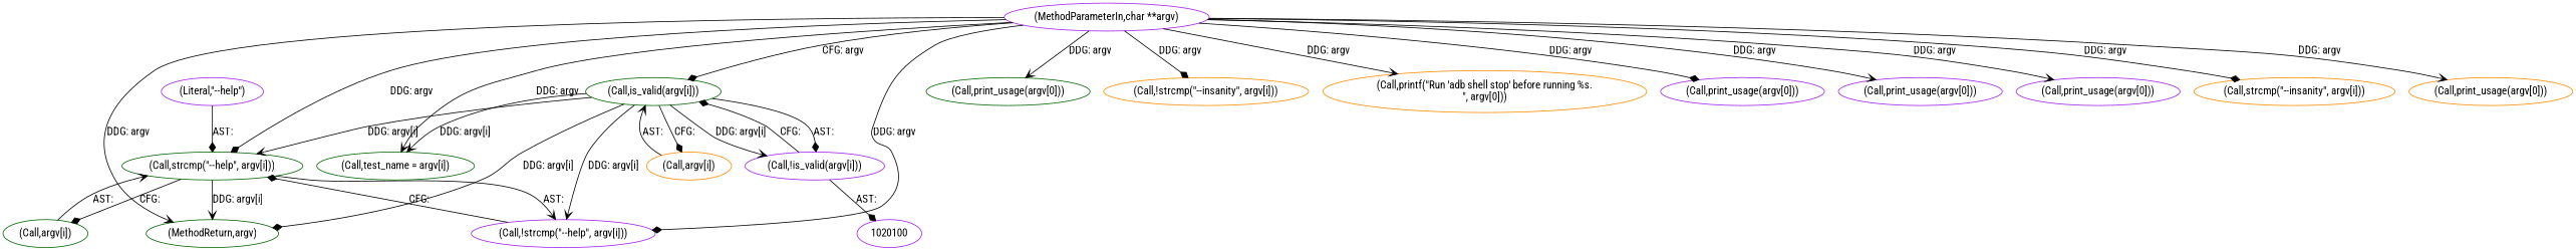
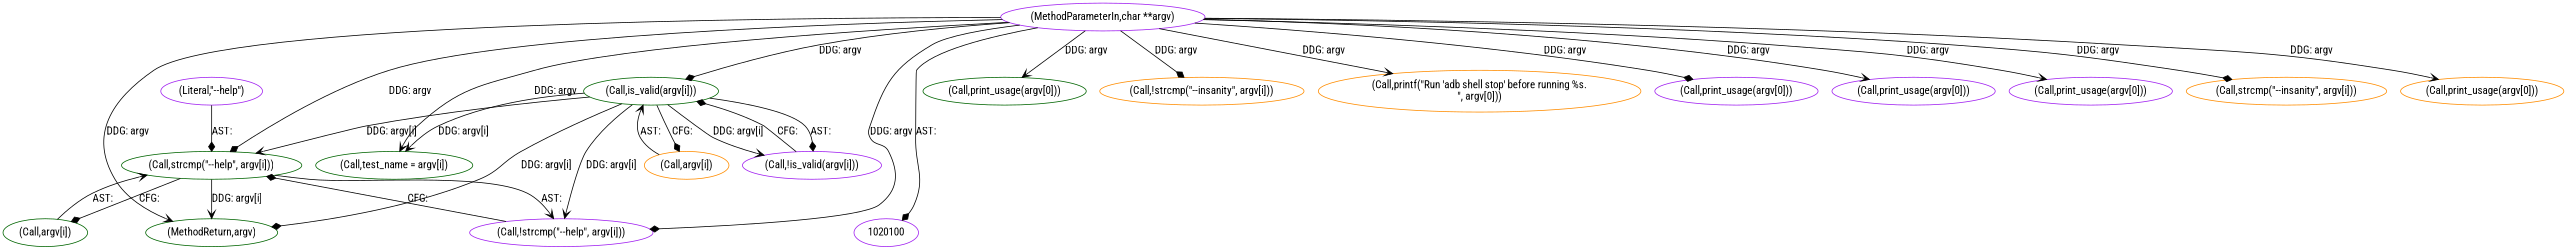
  digraph {
    fontname="Roboto Condensed"
    node [color=purple fontname="Roboto Condensed"]
    edge [arrowhead=vee fontname="Roboto Condensed"]
    n1 [color=darkgreen label="(Call,strcmp(\"--help\", argv[i]))"]
    n2 [color=darkgreen label="(Call,argv[i])"]
    n3 [color=darkgreen label="(MethodReturn,argv)"]
    n4 [label="(Call,!strcmp(\"--help\", argv[i]))"]
    n5 [label="(MethodParameterIn,char **argv)"]
    n6 [color=darkgreen label="(Call,is_valid(argv[i]))"]
    n7 [color=darkgreen label="(Call,print_usage(argv[0]))"]
    n8 [color=darkgreen label="(Call,test_name = argv[i])"]
    n9 [color=darkorange label="(Call,!strcmp(\"--insanity\", argv[i]))"]
    n10 [color=darkorange label="(Call,printf(\"Run 'adb shell stop' before running %s.\n\", argv[0]))"]
    n11 [label="(Call,print_usage(argv[0]))"]
    n12 [label="(Call,print_usage(argv[0]))"]
    n13 [label="(Call,print_usage(argv[0]))"]
    n14 [color=darkorange label="(Call,strcmp(\"--insanity\", argv[i]))"]
    n15 [color=darkorange label="(Call,print_usage(argv[0]))"]
    n16 [label=1020100]
    n17 [label="(Call,!is_valid(argv[i]))"]
    n18 [color=darkorange label="(Call,argv[i])"]
    n19 [label="(Literal,\"--help\")"]
    n1 -> n2 [arrowhead=diamond label="CFG: "]
    n1 -> n3 [label="DDG: argv[i]"]
    n1 -> n4 [label="AST: "]
    n2 -> n1 [label="AST: "]
    n4 -> n1 [arrowhead=diamond label="CFG: "]
    n5 -> n1 [arrowhead=diamond label="DDG: argv"]
    n5 -> n3 [label="DDG: argv"]
    n5 -> n4 [arrowhead=diamond label="DDG: argv"]
-   n5 -> n6 [arrowhead=diamond label="CFG: argv"]
+   n5 -> n6 [arrowhead=diamond label="DDG: argv"]
    n5 -> n7 [label="DDG: argv"]
    n5 -> n8 [label="DDG: argv"]
    n5 -> n9 [arrowhead=diamond label="DDG: argv"]
    n5 -> n10 [label="DDG: argv"]
    n5 -> n11 [arrowhead=diamond label="DDG: argv"]
    n5 -> n12 [label="DDG: argv"]
    n5 -> n13 [label="DDG: argv"]
    n5 -> n14 [arrowhead=diamond label="DDG: argv"]
    n5 -> n15 [label="DDG: argv"]
-   n17 -> n16 [arrowhead=diamond label="AST: "]
+   n5 -> n16 [arrowhead=diamond label="AST: "]
    n6 -> n1 [label="DDG: argv[i]"]
    n6 -> n3 [arrowhead=diamond label="DDG: argv[i]"]
    n6 -> n4 [label="DDG: argv[i]"]
    n6 -> n8 [label="DDG: argv[i]"]
    n6 -> n17 [arrowhead=diamond label="AST: "]
    n6 -> n17 [label="DDG: argv[i]"]
    n6 -> n18 [arrowhead=diamond label="CFG: "]
    n17 -> n6 [arrowhead=diamond label="CFG: "]
    n18 -> n6 [label="AST: "]
    n19 -> n1 [arrowhead=diamond label="AST: "]
  }
